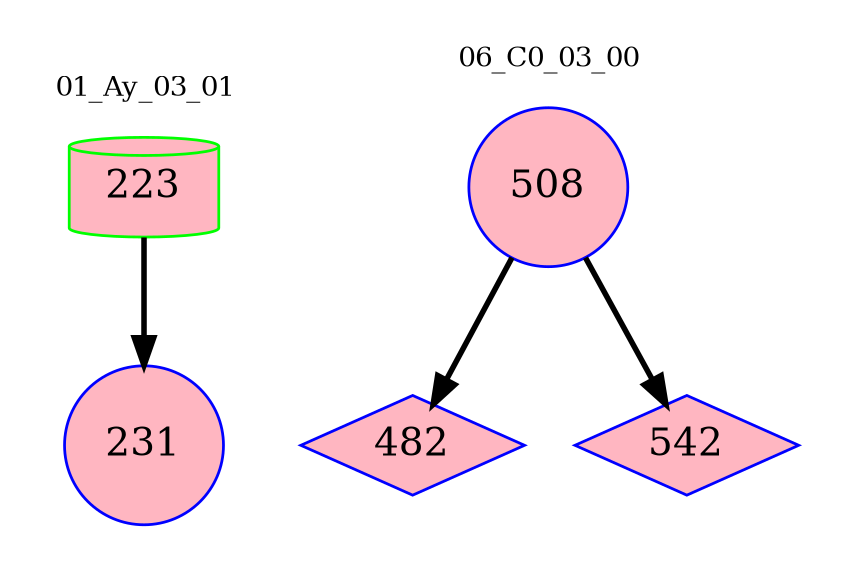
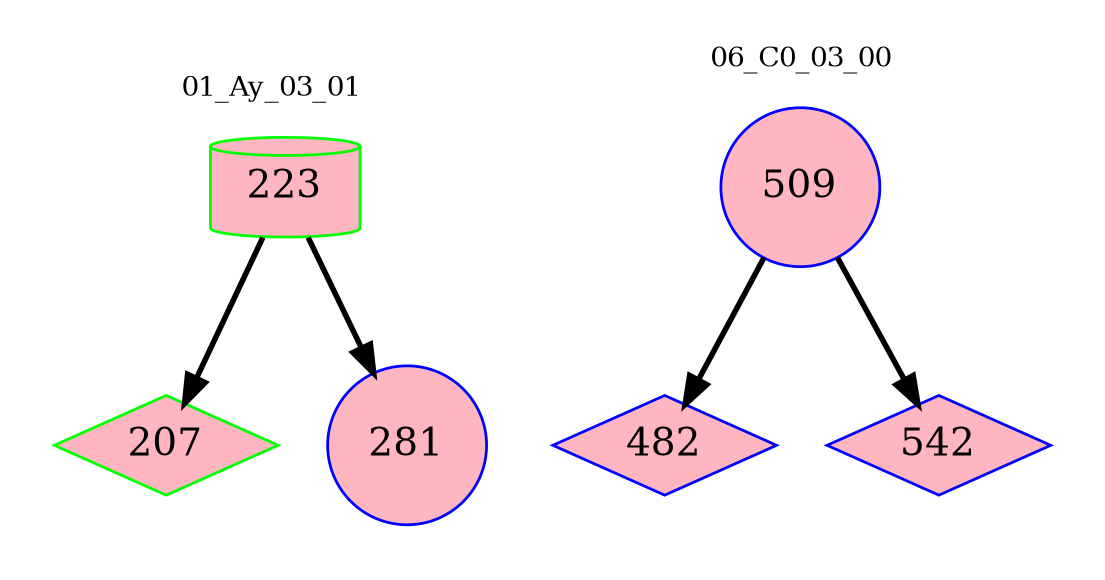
  digraph {
    node [color=blue fillcolor=lightpink shape=diamond style=filled]
    edge [color=black style=bold]
    n1 [color=green label=223 shape=cylinder]
-   n3 [label=231 shape=circle]
-   n4 [label=508 shape=circle]
+   n2 [color=green label=207]
+   n3 [label=281 shape=circle]
+   n4 [label=509 shape=circle]
    n5 [label=482]
    n6 [label=542]
    subgraph cluster_1 {
      color=white
      fontsize=10
      label="01_Ay_03_01"
      n1
+     n2
      n3
    }
    subgraph cluster_2 {
      color=white
      fontsize=10
      label="06_C0_03_00"
      n4
      n5
      n6
    }
+   n1 -> n2
    n1 -> n3
    n4 -> n5
    n4 -> n6
  }
